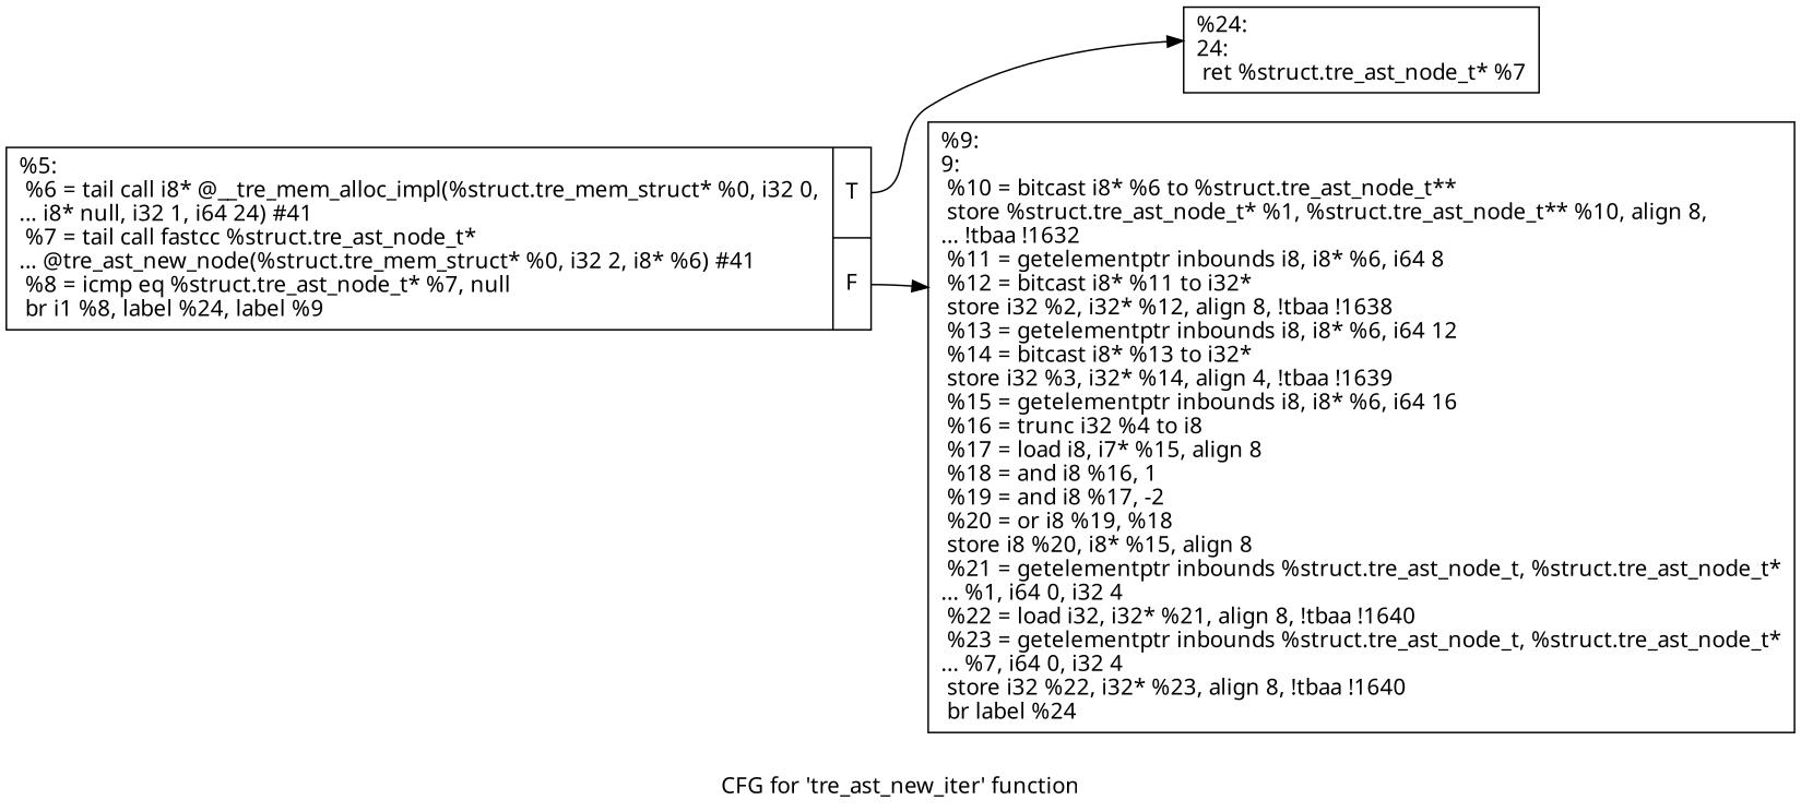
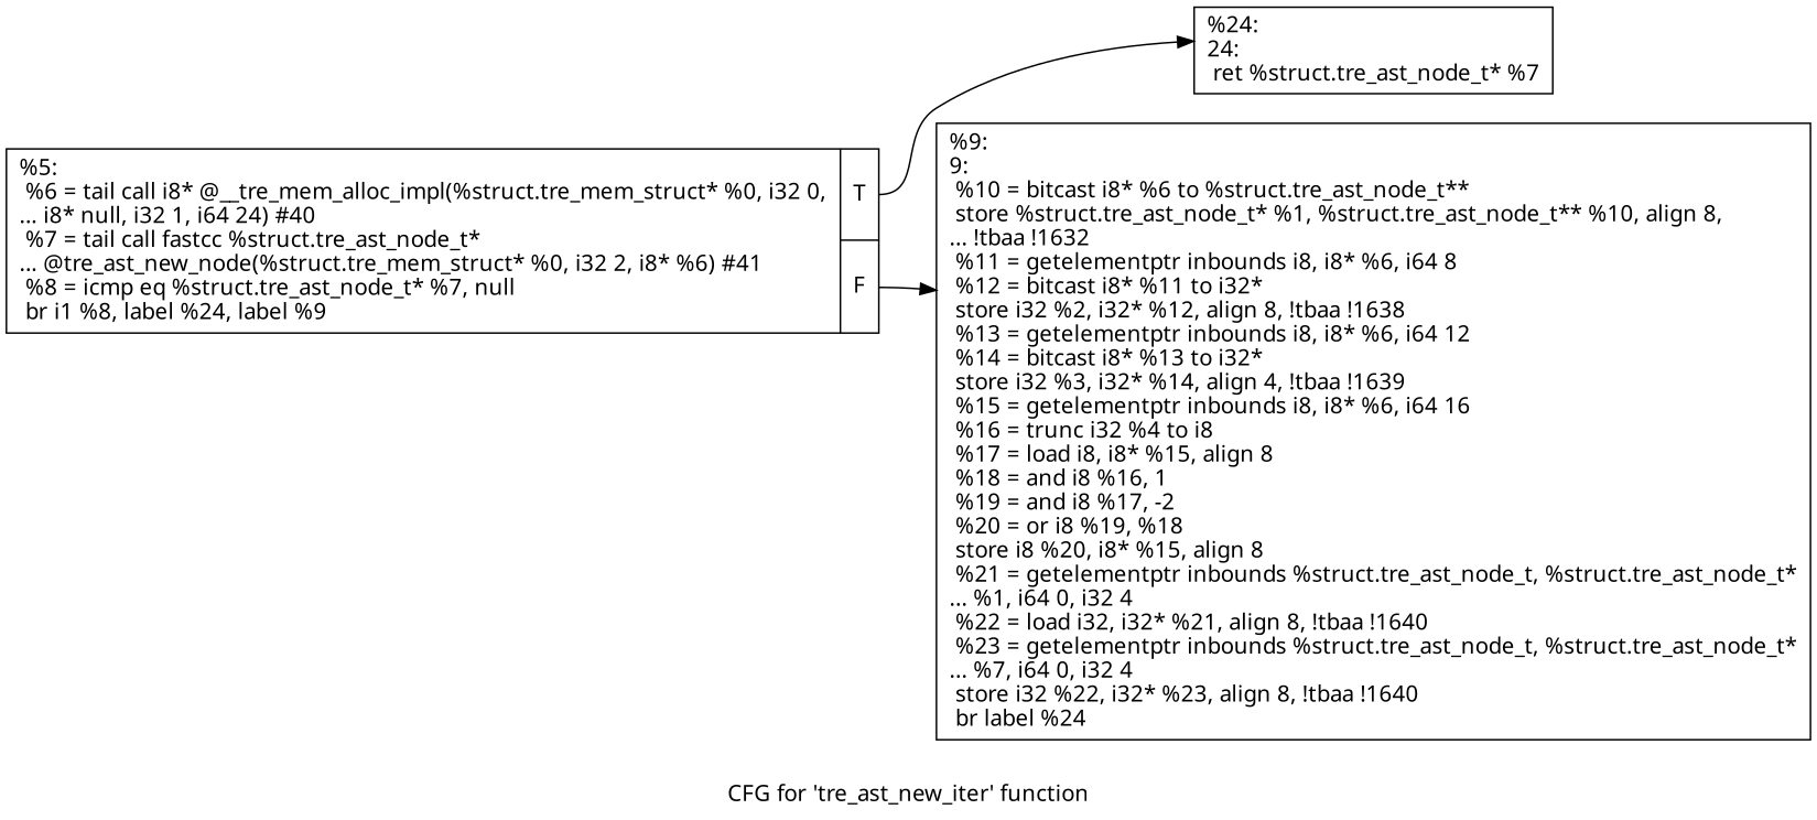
  digraph {
    fontname="Noto Sans"
    label="CFG for 'tre_ast_new_iter' function"
    rankdir=LR
    node [fontname="Noto Sans" shape=record]
    edge [fontname="Noto Sans"]
-   n1 [label="{%5:\l  %6 = tail call i8* @__tre_mem_alloc_impl(%struct.tre_mem_struct* %0, i32 0,\l... i8* null, i32 1, i64 24) #41\l  %7 = tail call fastcc %struct.tre_ast_node_t*\l... @tre_ast_new_node(%struct.tre_mem_struct* %0, i32 2, i8* %6) #41\l  %8 = icmp eq %struct.tre_ast_node_t* %7, null\l  br i1 %8, label %24, label %9\l|{<s0>T|<s1>F}}"]
+   n1 [label="{%5:\l  %6 = tail call i8* @__tre_mem_alloc_impl(%struct.tre_mem_struct* %0, i32 0,\l... i8* null, i32 1, i64 24) #40\l  %7 = tail call fastcc %struct.tre_ast_node_t*\l... @tre_ast_new_node(%struct.tre_mem_struct* %0, i32 2, i8* %6) #41\l  %8 = icmp eq %struct.tre_ast_node_t* %7, null\l  br i1 %8, label %24, label %9\l|{<s0>T|<s1>F}}"]
    n2 [label="{%24:\l24:                                               \l  ret %struct.tre_ast_node_t* %7\l}"]
-   n3 [label="{%9:\l9:                                                \l  %10 = bitcast i8* %6 to %struct.tre_ast_node_t**\l  store %struct.tre_ast_node_t* %1, %struct.tre_ast_node_t** %10, align 8,\l... !tbaa !1632\l  %11 = getelementptr inbounds i8, i8* %6, i64 8\l  %12 = bitcast i8* %11 to i32*\l  store i32 %2, i32* %12, align 8, !tbaa !1638\l  %13 = getelementptr inbounds i8, i8* %6, i64 12\l  %14 = bitcast i8* %13 to i32*\l  store i32 %3, i32* %14, align 4, !tbaa !1639\l  %15 = getelementptr inbounds i8, i8* %6, i64 16\l  %16 = trunc i32 %4 to i8\l  %17 = load i8, i7* %15, align 8\l  %18 = and i8 %16, 1\l  %19 = and i8 %17, -2\l  %20 = or i8 %19, %18\l  store i8 %20, i8* %15, align 8\l  %21 = getelementptr inbounds %struct.tre_ast_node_t, %struct.tre_ast_node_t*\l... %1, i64 0, i32 4\l  %22 = load i32, i32* %21, align 8, !tbaa !1640\l  %23 = getelementptr inbounds %struct.tre_ast_node_t, %struct.tre_ast_node_t*\l... %7, i64 0, i32 4\l  store i32 %22, i32* %23, align 8, !tbaa !1640\l  br label %24\l}"]
+   n3 [label="{%9:\l9:                                                \l  %10 = bitcast i8* %6 to %struct.tre_ast_node_t**\l  store %struct.tre_ast_node_t* %1, %struct.tre_ast_node_t** %10, align 8,\l... !tbaa !1632\l  %11 = getelementptr inbounds i8, i8* %6, i64 8\l  %12 = bitcast i8* %11 to i32*\l  store i32 %2, i32* %12, align 8, !tbaa !1638\l  %13 = getelementptr inbounds i8, i8* %6, i64 12\l  %14 = bitcast i8* %13 to i32*\l  store i32 %3, i32* %14, align 4, !tbaa !1639\l  %15 = getelementptr inbounds i8, i8* %6, i64 16\l  %16 = trunc i32 %4 to i8\l  %17 = load i8, i8* %15, align 8\l  %18 = and i8 %16, 1\l  %19 = and i8 %17, -2\l  %20 = or i8 %19, %18\l  store i8 %20, i8* %15, align 8\l  %21 = getelementptr inbounds %struct.tre_ast_node_t, %struct.tre_ast_node_t*\l... %1, i64 0, i32 4\l  %22 = load i32, i32* %21, align 8, !tbaa !1640\l  %23 = getelementptr inbounds %struct.tre_ast_node_t, %struct.tre_ast_node_t*\l... %7, i64 0, i32 4\l  store i32 %22, i32* %23, align 8, !tbaa !1640\l  br label %24\l}"]
    n1 -> n2 [tailport=s0]
    n1 -> n3 [tailport=s1]
  }
